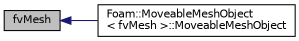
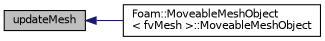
  digraph {
    rankdir=LR
    node [color=black fontname=Helvetica fontsize=10 shape=record]
-   n1 [fillcolor=grey75 fontcolor=black height=0.2 label=fvMesh style=filled width=0.4]
+   n1 [fillcolor=grey75 fontcolor=black height=0.2 label=updateMesh style=filled width=0.4]
    n2 [height=0.2 label="Foam::MoveableMeshObject\l\< fvMesh \>::MoveableMeshObject" width=0.4]
    n1 -> n2 [color=midnightblue dir=back fontname=Helvetica fontsize=10 labelfontname=Helvetica labelfontsize=10 style=solid]
  }
